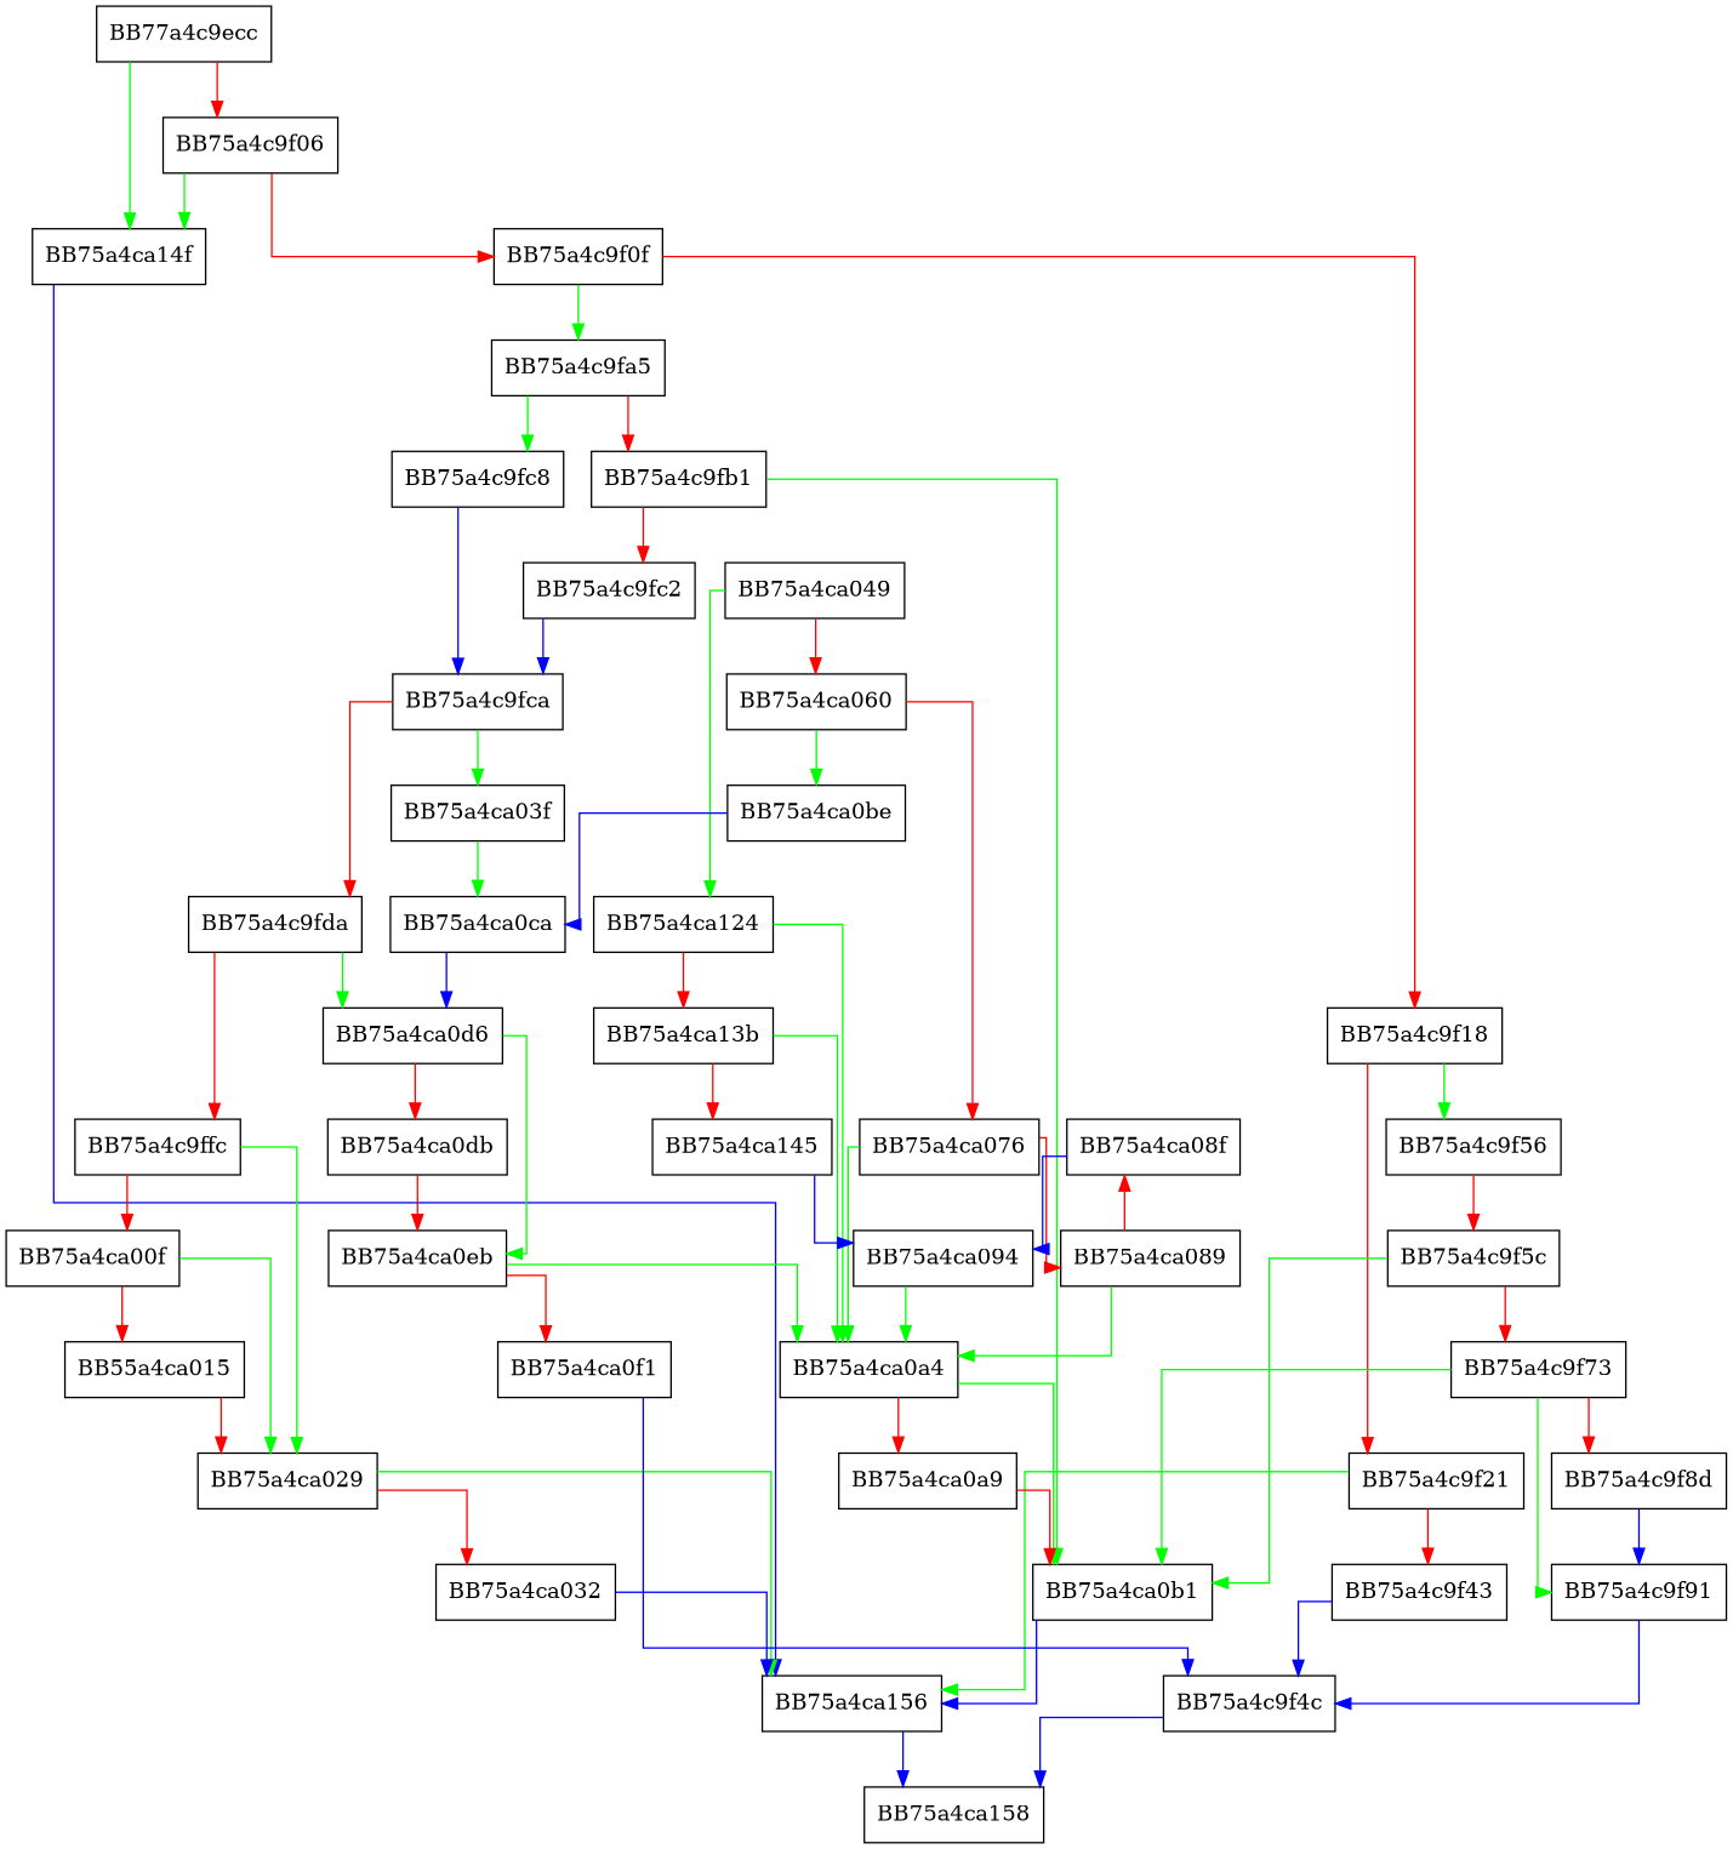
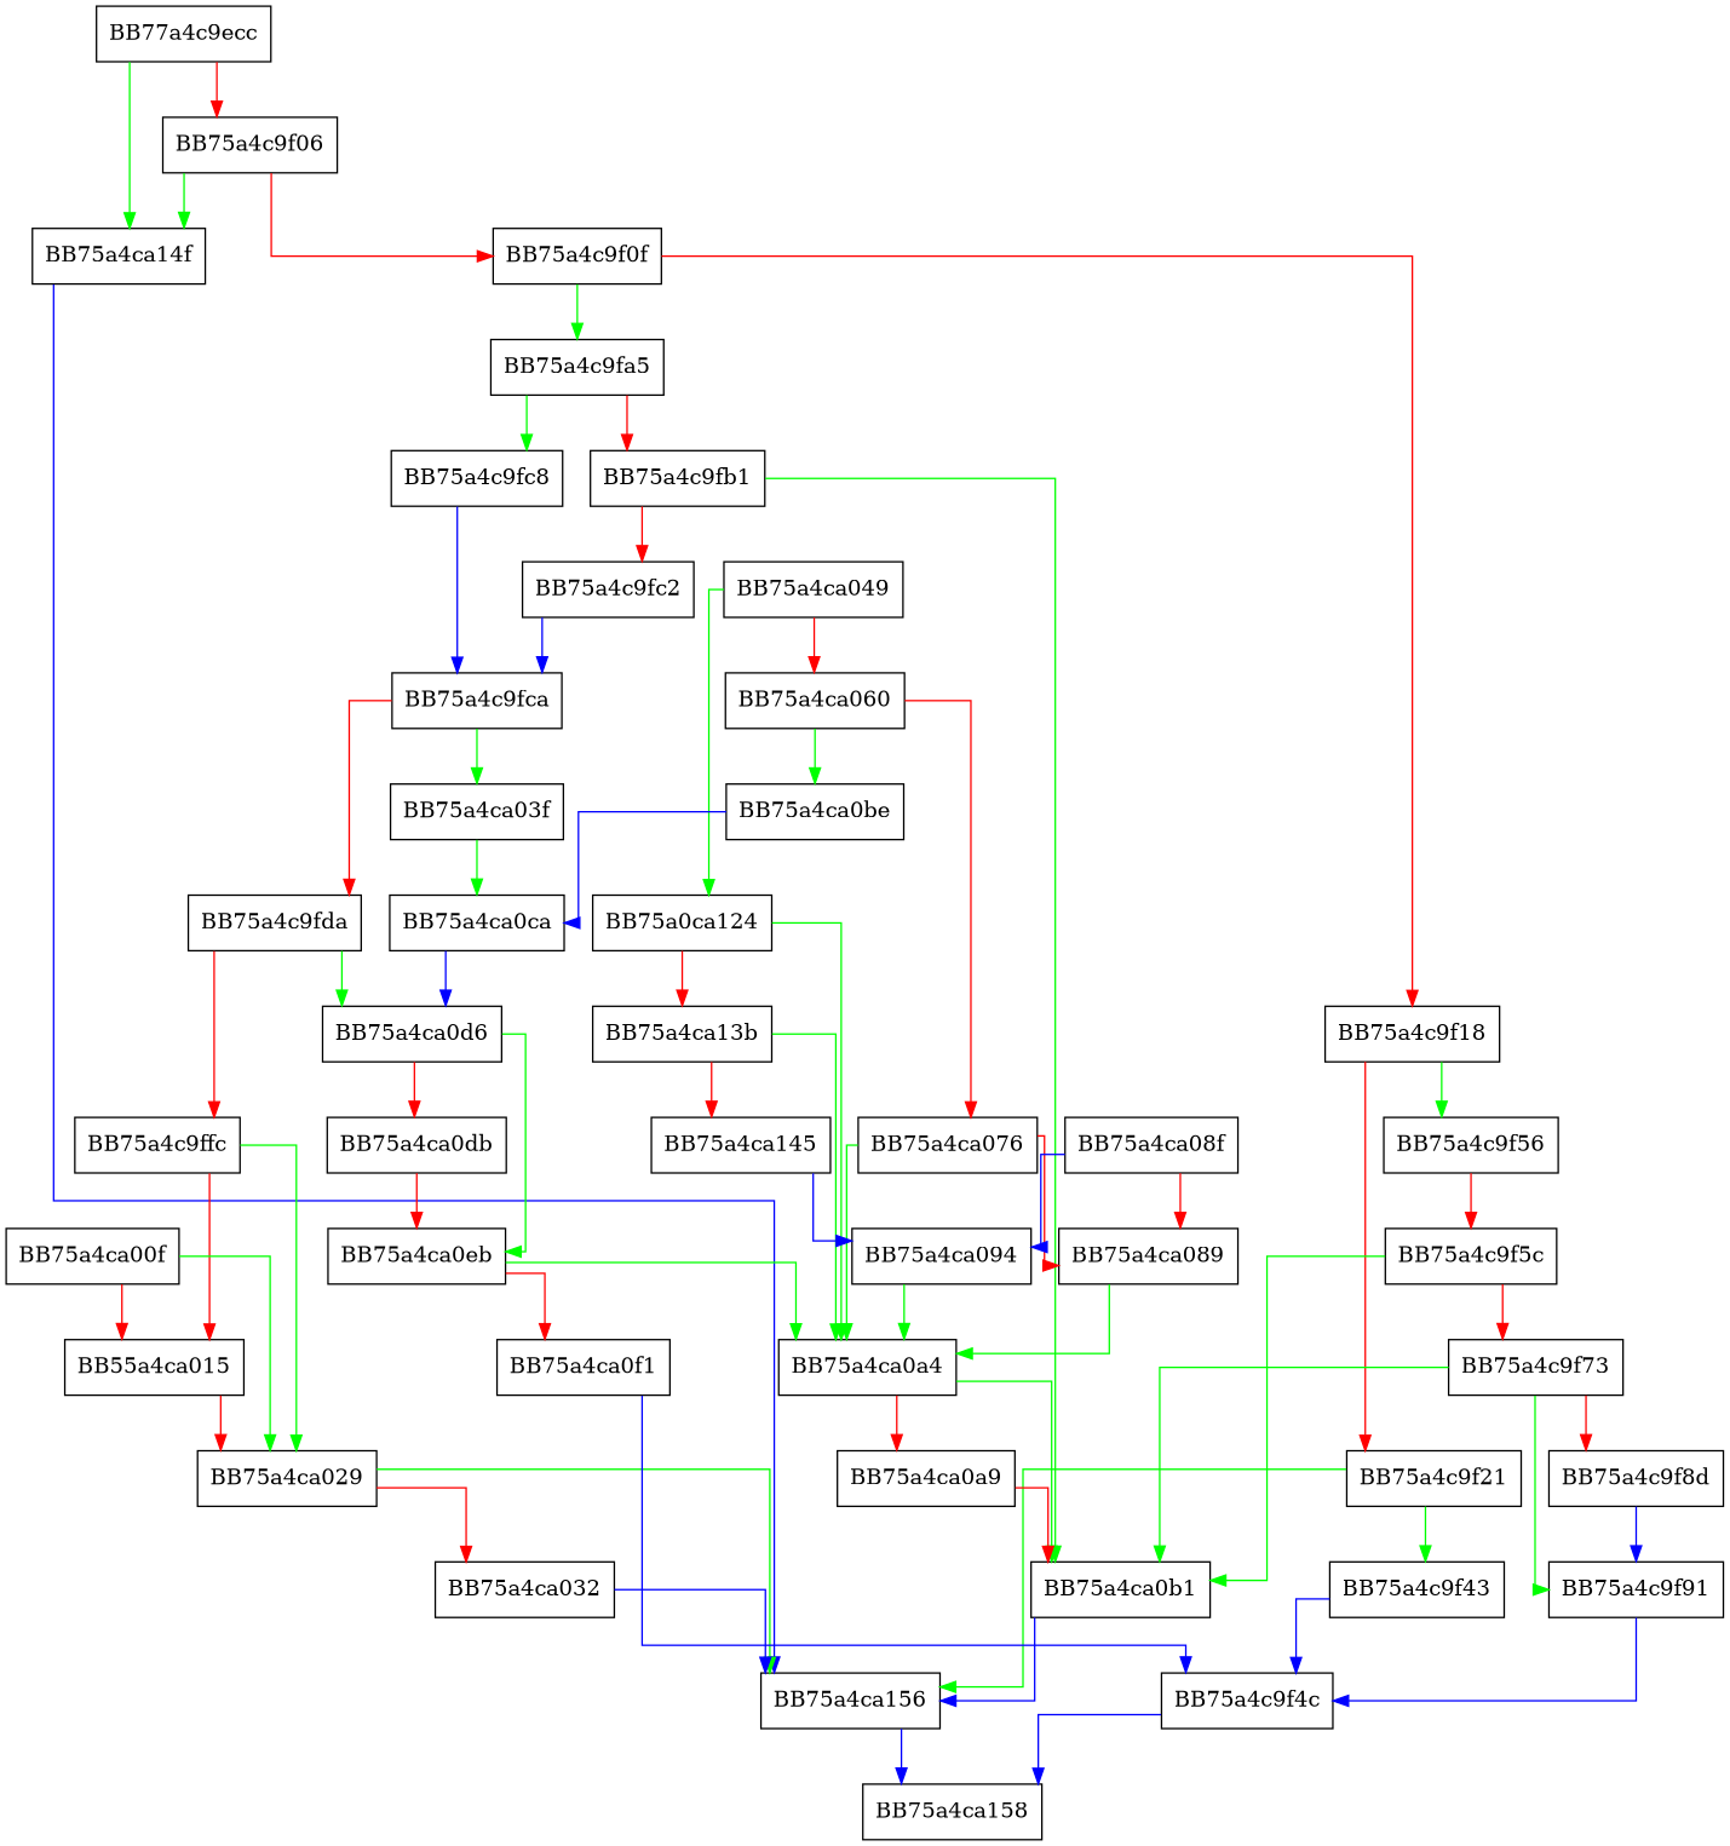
  digraph {
    splines=ortho
    node [shape=box]
    edge [color=red]
    n1 [label=BB77a4c9ecc]
    BB75a4ca14f
    BB75a4c9f06
    BB75a4ca156
    BB75a4c9f0f
    BB75a4ca158
    BB75a4c9fa5
    BB75a4c9f18
    BB75a4c9fc8
    BB75a4c9fb1
    BB75a4c9f56
    BB75a4c9f21
    BB75a4c9fca
    BB75a4ca0b1
    BB75a4c9fc2
    BB75a4c9f5c
    BB75a4c9f43
    BB75a4c9f91
    BB75a4c9f4c
    BB75a4c9f73
    BB75a4c9f8d
    BB75a4ca03f
    BB75a4c9fda
    BB75a4ca0ca
    BB75a4ca0d6
    BB75a4c9ffc
    BB75a4ca049
-   BB75a4ca124
+   BB75a4ca124 [label=BB75a0ca124]
    BB75a4ca060
    BB75a4ca0eb
    BB75a4ca0db
    BB75a4ca029
    BB75a4ca00f
    BB75a4ca0a4
    BB75a4ca0f1
    BB75a4ca032
    n37 [label=BB55a4ca015]
    BB75a4ca13b
    BB75a4ca0be
    BB75a4ca076
    BB75a4ca0a9
    BB75a4ca145
    BB75a4ca089
    BB75a4ca08f
    BB75a4ca094
    n1 -> BB75a4ca14f [color=green]
    n1 -> BB75a4c9f06
    BB75a4ca14f -> BB75a4ca156 [color=blue]
    BB75a4c9f06 -> BB75a4ca14f [color=green]
    BB75a4c9f06 -> BB75a4c9f0f
    BB75a4ca156 -> BB75a4ca158 [color=blue]
    BB75a4c9f0f -> BB75a4c9fa5 [color=green]
    BB75a4c9f0f -> BB75a4c9f18
    BB75a4c9fa5 -> BB75a4c9fc8 [color=green]
    BB75a4c9fa5 -> BB75a4c9fb1
    BB75a4c9f18 -> BB75a4c9f56 [color=green]
    BB75a4c9f18 -> BB75a4c9f21
    BB75a4c9fc8 -> BB75a4c9fca [color=blue]
    BB75a4c9fb1 -> BB75a4ca0b1 [color=green]
    BB75a4c9fb1 -> BB75a4c9fc2
    BB75a4c9f56 -> BB75a4c9f5c
    BB75a4c9f21 -> BB75a4ca156 [color=green]
-   BB75a4c9f21 -> BB75a4c9f43
+   BB75a4c9f21 -> BB75a4c9f43 [color=green]
    BB75a4c9fca -> BB75a4ca03f [color=green]
    BB75a4c9fca -> BB75a4c9fda
    BB75a4ca0b1 -> BB75a4ca156 [color=blue]
    BB75a4c9fc2 -> BB75a4c9fca [color=blue]
    BB75a4c9f5c -> BB75a4ca0b1 [color=green]
    BB75a4c9f5c -> BB75a4c9f73
    BB75a4c9f43 -> BB75a4c9f4c [color=blue]
    BB75a4c9f91 -> BB75a4c9f4c [color=blue]
    BB75a4c9f4c -> BB75a4ca158 [color=blue]
    BB75a4c9f73 -> BB75a4ca0b1 [color=green]
    BB75a4c9f73 -> BB75a4c9f91 [color=green]
    BB75a4c9f73 -> BB75a4c9f8d
    BB75a4c9f8d -> BB75a4c9f91 [color=blue]
    BB75a4ca03f -> BB75a4ca0ca [color=green]
    BB75a4c9fda -> BB75a4ca0d6 [color=green]
    BB75a4c9fda -> BB75a4c9ffc
    BB75a4ca0ca -> BB75a4ca0d6 [color=blue]
    BB75a4ca0d6 -> BB75a4ca0eb [color=green]
    BB75a4ca0d6 -> BB75a4ca0db
    BB75a4c9ffc -> BB75a4ca029 [color=green]
-   BB75a4c9ffc -> BB75a4ca00f
+   BB75a4c9ffc -> n37
    BB75a4ca049 -> BB75a4ca124 [color=green]
    BB75a4ca049 -> BB75a4ca060
    BB75a4ca124 -> BB75a4ca0a4 [color=green]
    BB75a4ca124 -> BB75a4ca13b
    BB75a4ca060 -> BB75a4ca0be [color=green]
    BB75a4ca060 -> BB75a4ca076
    BB75a4ca0eb -> BB75a4ca0a4 [color=green]
    BB75a4ca0eb -> BB75a4ca0f1
    BB75a4ca0db -> BB75a4ca0eb
    BB75a4ca029 -> BB75a4ca156 [color=green]
    BB75a4ca029 -> BB75a4ca032
    BB75a4ca00f -> BB75a4ca029 [color=green]
    BB75a4ca00f -> n37
    BB75a4ca0a4 -> BB75a4ca0b1 [color=green]
    BB75a4ca0a4 -> BB75a4ca0a9
    BB75a4ca0f1 -> BB75a4c9f4c [color=blue]
    BB75a4ca032 -> BB75a4ca156 [color=blue]
    n37 -> BB75a4ca029
    BB75a4ca13b -> BB75a4ca0a4 [color=green]
    BB75a4ca13b -> BB75a4ca145
    BB75a4ca0be -> BB75a4ca0ca [color=blue]
    BB75a4ca076 -> BB75a4ca0a4 [color=green]
    BB75a4ca076 -> BB75a4ca089
    BB75a4ca0a9 -> BB75a4ca0b1
    BB75a4ca145 -> BB75a4ca094 [color=blue]
    BB75a4ca089 -> BB75a4ca0a4 [color=green]
-   BB75a4ca089 -> BB75a4ca08f
+   BB75a4ca08f -> BB75a4ca089
    BB75a4ca08f -> BB75a4ca094 [color=blue]
    BB75a4ca094 -> BB75a4ca0a4 [color=green]
  }
